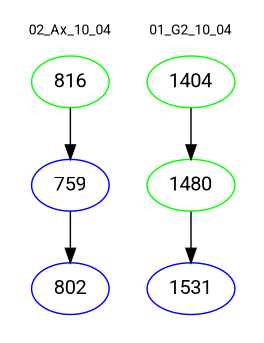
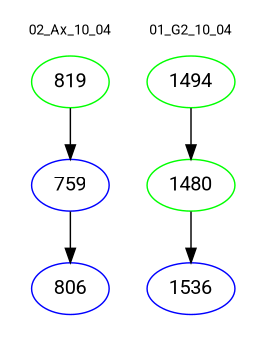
  digraph {
    fontname=Roboto
    node [color=green fontname=Roboto]
    edge [color=black fontname=Roboto]
-   n1 [label=816]
+   n1 [label=819]
    n2 [color=blue label=759]
-   n3 [color=blue label=802]
-   n4 [label=1404]
+   n3 [color=blue label=806]
+   n4 [label=1494]
    n5 [label=1480]
-   n6 [color=blue label=1531]
+   n6 [color=blue label=1536]
    subgraph cluster_1 {
      color=white
      fontsize=10
      label="02_Ax_10_04"
      n1
      n2
      n3
    }
    subgraph cluster_2 {
      color=white
      fontsize=10
      label="01_G2_10_04"
      n4
      n5
      n6
    }
    n1 -> n2
    n2 -> n3
    n4 -> n5
    n5 -> n6
  }
